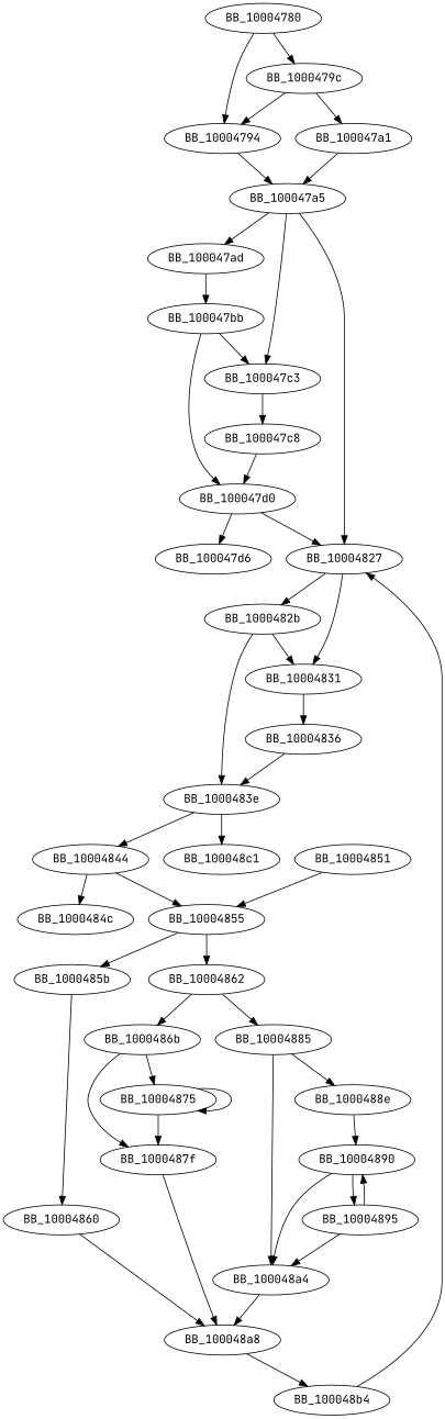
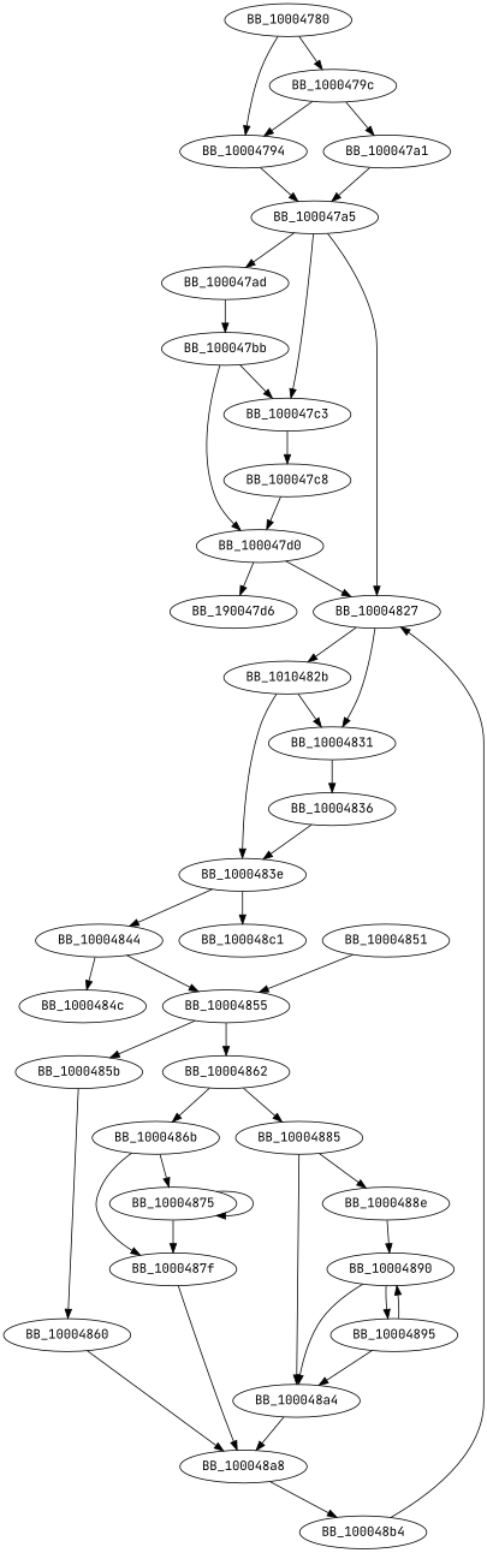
  digraph {
    fontname="JetBrains Mono"
    node [fontname="JetBrains Mono"]
    edge [fontname="JetBrains Mono"]
    BB_10004780
    BB_10004794
    BB_1000479c
    BB_100047a5
    BB_100047a1
    BB_100047ad
    BB_10004827
    BB_100047c3
    BB_100047bb
-   BB_1000482b
+   BB_1000482b [label=BB_1010482b]
    BB_10004831
    BB_100047d0
    BB_100047c8
    BB_1000483e
    BB_10004836
-   BB_100047d6
+   BB_100047d6 [label=BB_190047d6]
    BB_10004844
    BB_100048c1
    BB_1000484c
    BB_10004855
    BB_1000485b
    BB_10004862
    BB_10004851
    BB_10004860
    BB_1000486b
    BB_10004885
    BB_100048a8
    BB_10004875
    BB_1000487f
    BB_1000488e
    BB_100048a4
    BB_100048b4
    BB_10004890
    BB_10004895
    BB_10004780 -> BB_10004794
    BB_10004780 -> BB_1000479c
    BB_10004794 -> BB_100047a5
    BB_1000479c -> BB_10004794
    BB_1000479c -> BB_100047a1
    BB_100047a5 -> BB_100047ad
    BB_100047a5 -> BB_10004827
    BB_100047a5 -> BB_100047c3
    BB_100047a1 -> BB_100047a5
    BB_100047ad -> BB_100047bb
    BB_10004827 -> BB_1000482b
    BB_10004827 -> BB_10004831
    BB_100047c3 -> BB_100047c8
    BB_100047bb -> BB_100047c3
    BB_100047bb -> BB_100047d0
    BB_1000482b -> BB_10004831
    BB_1000482b -> BB_1000483e
    BB_10004831 -> BB_10004836
    BB_100047d0 -> BB_10004827
    BB_100047d0 -> BB_100047d6
    BB_100047c8 -> BB_100047d0
    BB_1000483e -> BB_10004844
    BB_1000483e -> BB_100048c1
    BB_10004836 -> BB_1000483e
    BB_10004844 -> BB_1000484c
    BB_10004844 -> BB_10004855
    BB_10004855 -> BB_1000485b
    BB_10004855 -> BB_10004862
    BB_1000485b -> BB_10004860
    BB_10004862 -> BB_1000486b
    BB_10004862 -> BB_10004885
    BB_10004851 -> BB_10004855
    BB_10004860 -> BB_100048a8
    BB_1000486b -> BB_10004875
    BB_1000486b -> BB_1000487f
    BB_10004885 -> BB_1000488e
    BB_10004885 -> BB_100048a4
    BB_100048a8 -> BB_100048b4
    BB_10004875 -> BB_10004875
    BB_10004875 -> BB_1000487f
    BB_1000487f -> BB_100048a8
    BB_1000488e -> BB_10004890
    BB_100048a4 -> BB_100048a8
    BB_100048b4 -> BB_10004827
    BB_10004890 -> BB_100048a4
    BB_10004890 -> BB_10004895
    BB_10004895 -> BB_100048a4
    BB_10004895 -> BB_10004890
  }
